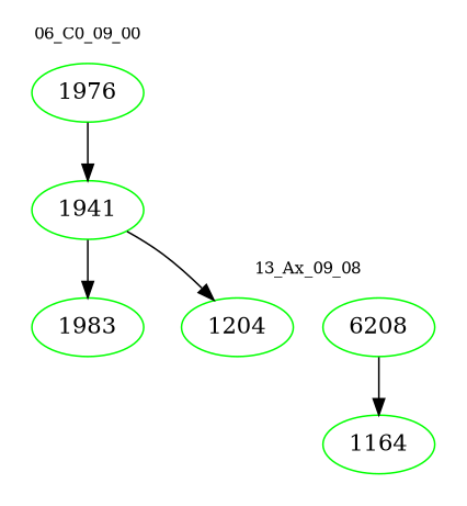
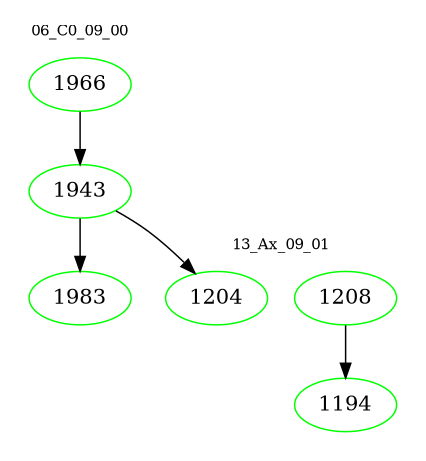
  digraph {
    node [color=green]
    edge [color=black]
-   n1 [label=6208]
-   n2 [label=1164]
+   n1 [label=1208]
+   n2 [label=1194]
    n3 [label=1204]
-   n4 [label=1976]
-   n5 [label=1941]
+   n4 [label=1966]
+   n5 [label=1943]
    n6 [label=1983]
    subgraph cluster_1 {
      color=white
      fontsize=10
-     label="13_Ax_09_08"
+     label="13_Ax_09_01"
      n1
      n2
      n3
    }
    subgraph cluster_2 {
      color=white
      fontsize=10
      label="06_C0_09_00"
      n4
      n5
      n6
    }
    n1 -> n2
    n4 -> n5
    n5 -> n3
    n5 -> n6
  }
